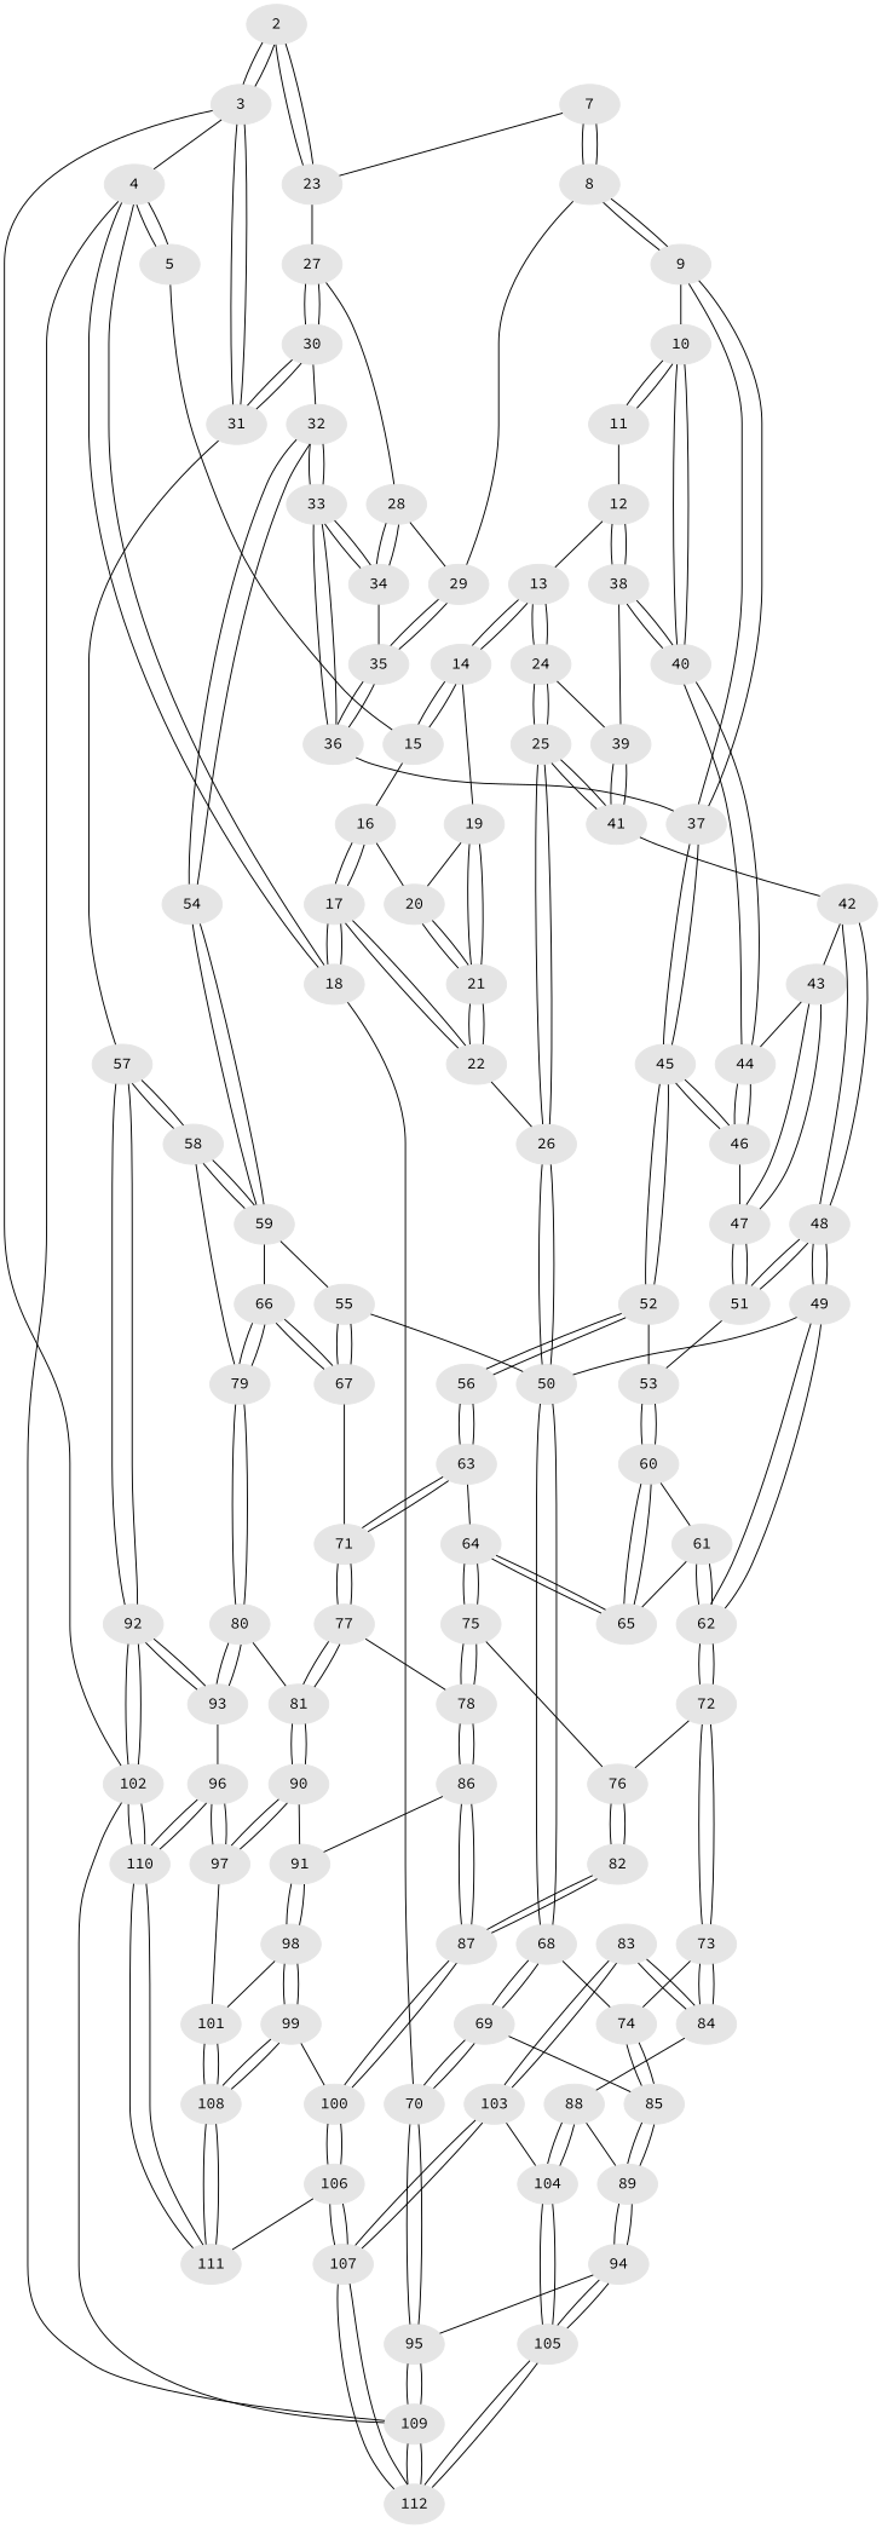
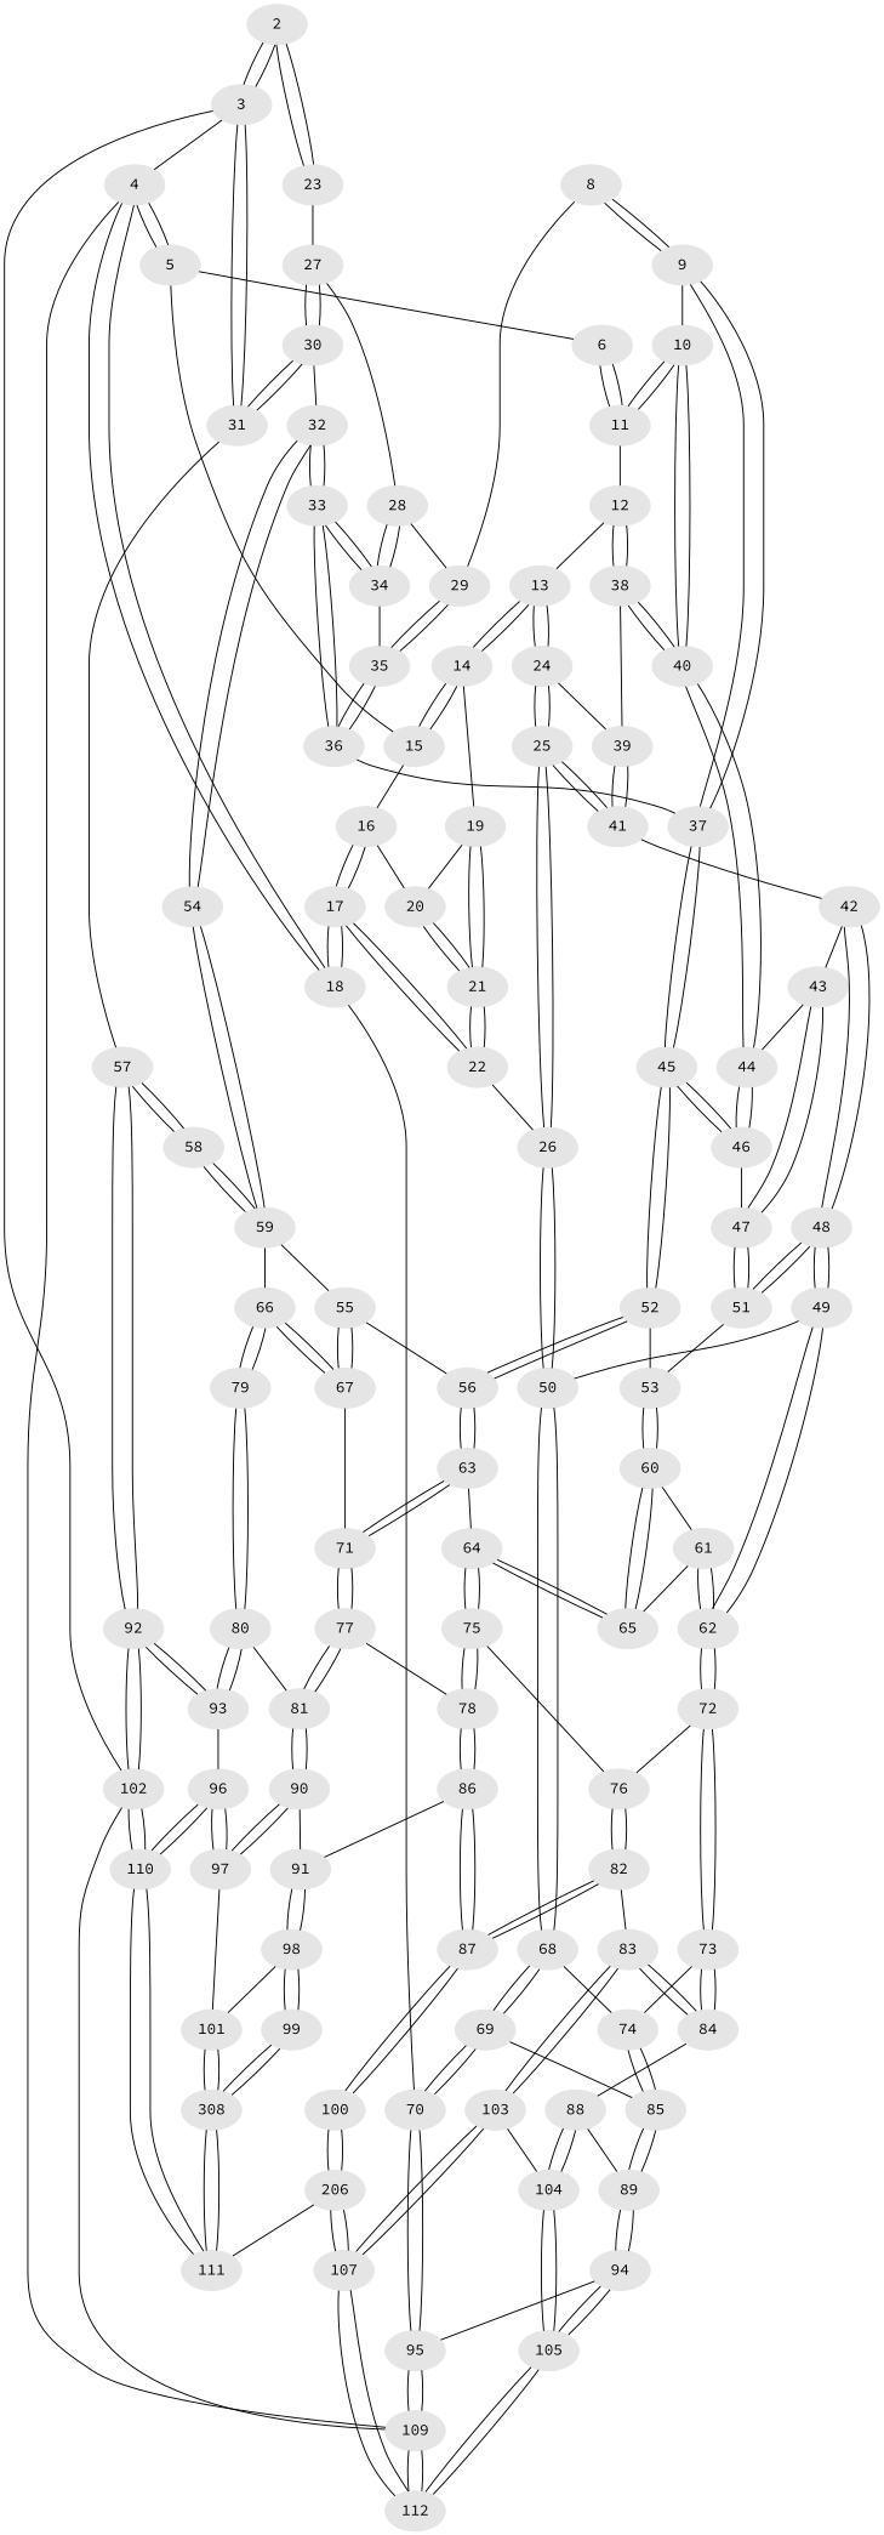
  graph {
    fontname="Source Code Pro"
    node [color=gray90 fontname="Source Code Pro" style=filled]
    edge [fontname="Source Code Pro"]
    2
    3
    23
-   7
    8
    4
    31
    102
    27
    5
    18
    109
    57
    110
+   6
    15
    70
    112
    11
    16
    12
    9
    29
    10
    37
    35
    40
    45
    44
    13
    38
    14
    24
    39
    19
    25
    20
    21
    17
    22
    26
    95
    50
    28
    30
    41
    42
    68
    34
    32
    36
    33
    54
    58
    92
    59
    46
    52
    43
    48
    47
    51
    49
    53
    56
    62
    72
    69
    74
    60
    63
    61
    65
    55
    67
    66
    71
    64
    79
    93
    80
    73
    76
    75
    77
    78
    85
    89
    81
    84
    82
    88
    86
    83
    87
    90
    91
    96
    97
    103
    100
    104
    107
    94
    98
-   106
+   106 [label=206]
    105
    101
    99
    111
-   108
+   108 [label=308]
    2 -- 3
    2 -- 3
    2 -- 23
    2 -- 23
    3 -- 4
    3 -- 31
    3 -- 31
    3 -- 102
    23 -- 27
-   7 -- 23
-   7 -- 8
-   7 -- 8
    8 -- 9
    8 -- 9
    8 -- 29
    4 -- 5
    4 -- 5
    4 -- 18
    4 -- 18
    4 -- 109
    31 -- 57
    102 -- 109
    102 -- 110
    102 -- 110
    27 -- 28
    27 -- 30
    27 -- 30
+   5 -- 6
    5 -- 15
    18 -- 70
    109 -- 112
    109 -- 112
    57 -- 58
    57 -- 58
    57 -- 92
    57 -- 92
    110 -- 111
    110 -- 111
+   6 -- 11
+   6 -- 11
    15 -- 16
    70 -- 95
    70 -- 95
    11 -- 12
    16 -- 20
    16 -- 17
    16 -- 17
    12 -- 13
    12 -- 38
    12 -- 38
    9 -- 10
    9 -- 37
    9 -- 37
    29 -- 35
    29 -- 35
    10 -- 11
    10 -- 11
    10 -- 40
    10 -- 40
    37 -- 45
    37 -- 45
    35 -- 36
    35 -- 36
    40 -- 44
    40 -- 44
    45 -- 46
    45 -- 46
    45 -- 52
    45 -- 52
    44 -- 46
    44 -- 46
    13 -- 14
    13 -- 14
    13 -- 24
    13 -- 24
    38 -- 40
    38 -- 40
    38 -- 39
    14 -- 15
    14 -- 15
    14 -- 19
    24 -- 39
    24 -- 25
    24 -- 25
    39 -- 41
    39 -- 41
    19 -- 20
    19 -- 21
    19 -- 21
    25 -- 26
    25 -- 26
    25 -- 41
    25 -- 41
    20 -- 21
    20 -- 21
    21 -- 22
    21 -- 22
    17 -- 18
    17 -- 18
    17 -- 22
    17 -- 22
    22 -- 26
    26 -- 50
    26 -- 50
    95 -- 109
    95 -- 109
    50 -- 68
    50 -- 68
    28 -- 29
    28 -- 34
    28 -- 34
    30 -- 31
    30 -- 31
    30 -- 32
    41 -- 42
    42 -- 43
    42 -- 48
    42 -- 48
    68 -- 69
    68 -- 69
    68 -- 74
    34 -- 35
    32 -- 33
    32 -- 33
    32 -- 54
    32 -- 54
    36 -- 37
    33 -- 34
    33 -- 34
    33 -- 36
    33 -- 36
    54 -- 59
    54 -- 59
    58 -- 59
    58 -- 59
-   58 -- 79
    92 -- 102
    92 -- 102
    92 -- 93
    92 -- 93
    59 -- 55
    59 -- 66
    46 -- 47
    52 -- 53
    52 -- 56
    52 -- 56
    43 -- 44
    43 -- 47
    43 -- 47
    48 -- 51
    48 -- 51
    48 -- 49
    48 -- 49
    47 -- 51
    47 -- 51
    51 -- 53
    49 -- 50
    49 -- 62
    49 -- 62
    53 -- 60
    53 -- 60
    56 -- 63
    56 -- 63
    62 -- 72
    62 -- 72
    72 -- 73
    72 -- 73
    72 -- 76
    69 -- 70
    69 -- 70
    69 -- 85
    74 -- 85
    74 -- 85
    60 -- 61
    60 -- 65
    60 -- 65
    63 -- 71
    63 -- 71
    63 -- 64
    61 -- 62
    61 -- 62
    61 -- 65
-   55 -- 50
+   55 -- 56
    55 -- 67
    55 -- 67
    67 -- 71
    66 -- 67
    66 -- 67
    66 -- 79
    66 -- 79
    71 -- 77
    71 -- 77
    64 -- 65
    64 -- 65
    64 -- 75
    64 -- 75
    79 -- 80
    79 -- 80
    93 -- 96
    80 -- 93
    80 -- 93
    80 -- 81
    73 -- 74
    73 -- 84
    73 -- 84
    76 -- 82
    76 -- 82
    75 -- 76
    75 -- 78
    75 -- 78
    77 -- 78
    77 -- 81
    77 -- 81
    78 -- 86
    78 -- 86
    85 -- 89
    85 -- 89
    89 -- 94
    89 -- 94
    81 -- 90
    81 -- 90
    84 -- 88
+   82 -- 83
    82 -- 87
    82 -- 87
    88 -- 89
    88 -- 104
    88 -- 104
    86 -- 87
    86 -- 87
    86 -- 91
    83 -- 84
    83 -- 84
    83 -- 103
    83 -- 103
    87 -- 100
    87 -- 100
    90 -- 91
    90 -- 97
    90 -- 97
    91 -- 98
    91 -- 98
    96 -- 110
    96 -- 110
    96 -- 97
    96 -- 97
    97 -- 101
    103 -- 104
    103 -- 107
    103 -- 107
    100 -- 106
    100 -- 106
    104 -- 105
    104 -- 105
    107 -- 112
    107 -- 112
    94 -- 95
    94 -- 105
    94 -- 105
    98 -- 101
    98 -- 99
    98 -- 99
    106 -- 107
    106 -- 107
    106 -- 111
    105 -- 112
    105 -- 112
    101 -- 108
    101 -- 108
-   99 -- 100
    99 -- 108
    99 -- 108
    108 -- 111
    108 -- 111
  }
